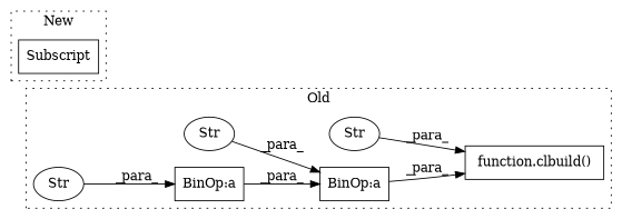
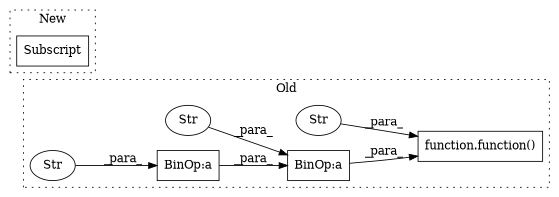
  digraph {
    rankdir=LR
    node [a=66 s=3305 shape=box]
-   n1 [a=75 l="8,1" label="function.clbuild()" s="3078,3322"]
+   n1 [a=75 l="8,1" label="function.function()" s="3078,3322"]
    n2 [l=7 label=Str s=3086 shape=ellipse]
    n3 [a=82 l=1 label="BinOp:a"]
    n4 [a=82 l=6 label="BinOp:a"]
    n5 [l=11 label=Str s=3311 shape=ellipse]
    n6 [l=210 label=Str s=3095 shape=ellipse]
    n7 [a=63 l="15,0" label=Subscript s="2997,0"]
    subgraph cluster_1 {
      label=Old
      style=dotted
      n1
      n2
      n3
      n4
      n5
      n6
    }
    subgraph cluster_2 {
      label=New
      style=dotted
      n7
    }
    n2 -> n1 [label=_para_]
    n3 -> n4 [label=_para_]
    n4 -> n1 [label=_para_]
    n5 -> n4 [label=_para_]
    n6 -> n3 [label=_para_]
  }
